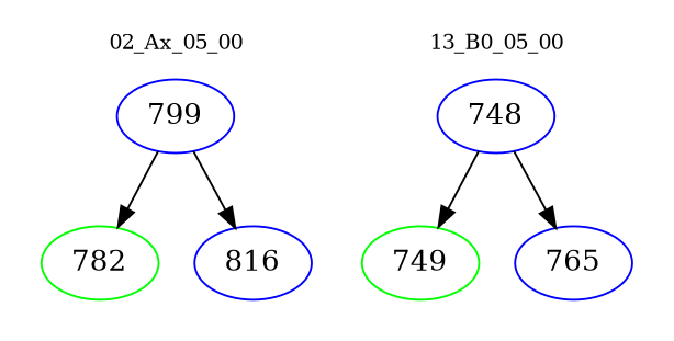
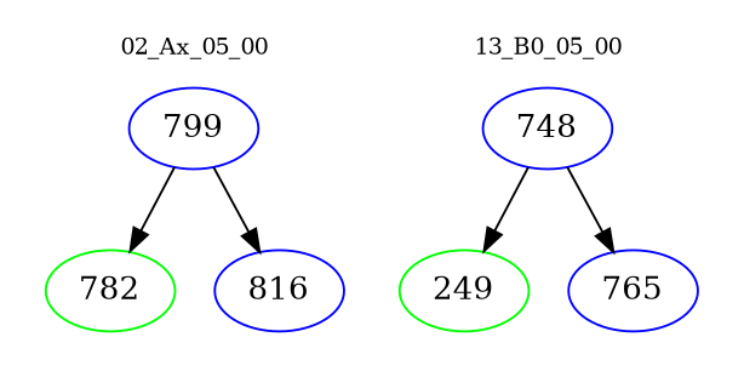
  digraph {
    node [color=blue]
    edge [color=black]
    n1 [label=799]
    n2 [color=green label=782]
    n3 [label=816]
    n4 [label=748]
-   n5 [color=green label=749]
+   n5 [color=green label=249]
    n6 [label=765]
    subgraph cluster_1 {
      color=white
      fontsize=10
      label="02_Ax_05_00"
      n1
      n2
      n3
    }
    subgraph cluster_2 {
      color=white
      fontsize=10
      label="13_B0_05_00"
      n4
      n5
      n6
    }
    n1 -> n2
    n1 -> n3
    n4 -> n5
    n4 -> n6
  }
